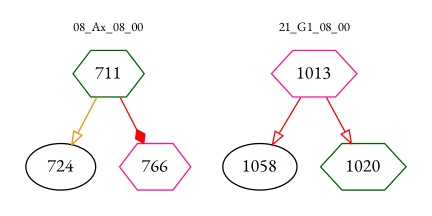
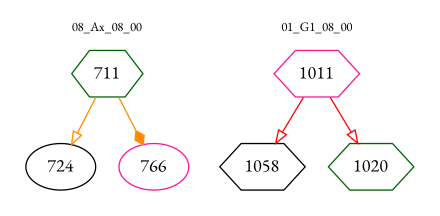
  digraph {
    fontname="EB Garamond"
    node [color=darkgreen fontname="EB Garamond" shape=hexagon]
    edge [arrowhead=onormal color=darkorange fontname="EB Garamond"]
    n1 [label=711]
    n2 [color=black label=724 shape=ellipse]
-   n3 [color=deeppink label=766]
-   n4 [color=deeppink label=1013]
-   n5 [color=black label=1058 shape=ellipse]
+   n3 [color=deeppink label=766 shape=ellipse]
+   n4 [color=deeppink label=1011]
+   n5 [color=black label=1058]
    n6 [label=1020]
    subgraph cluster_1 {
      color=white
      fontsize=10
      label="08_Ax_08_00"
      n1
      n2
      n3
    }
    subgraph cluster_2 {
      color=white
      fontsize=10
-     label="21_G1_08_00"
+     label="01_G1_08_00"
      n4
      n5
      n6
    }
    n1 -> n2
-   n1 -> n3 [arrowhead=diamond color=red]
+   n1 -> n3 [arrowhead=diamond]
    n4 -> n5 [color=red]
    n4 -> n6 [color=red]
  }
